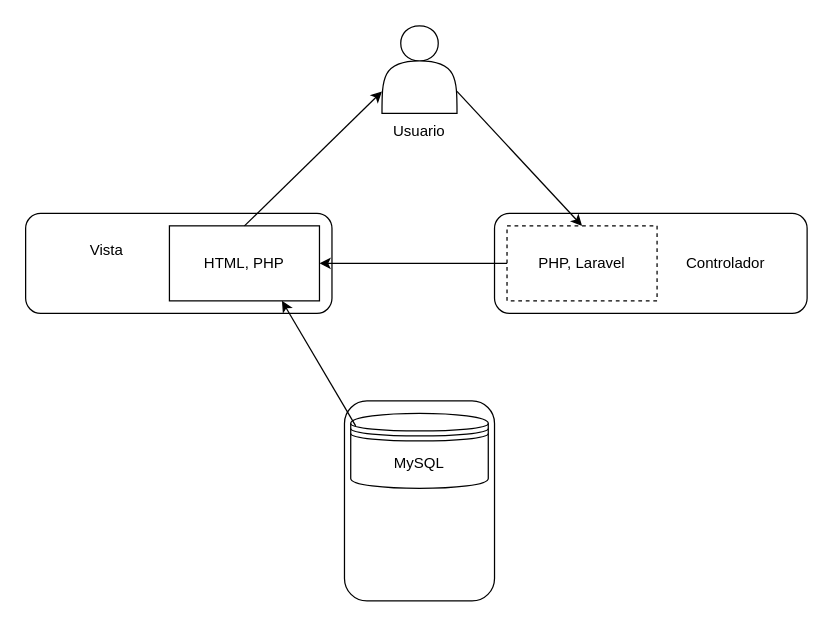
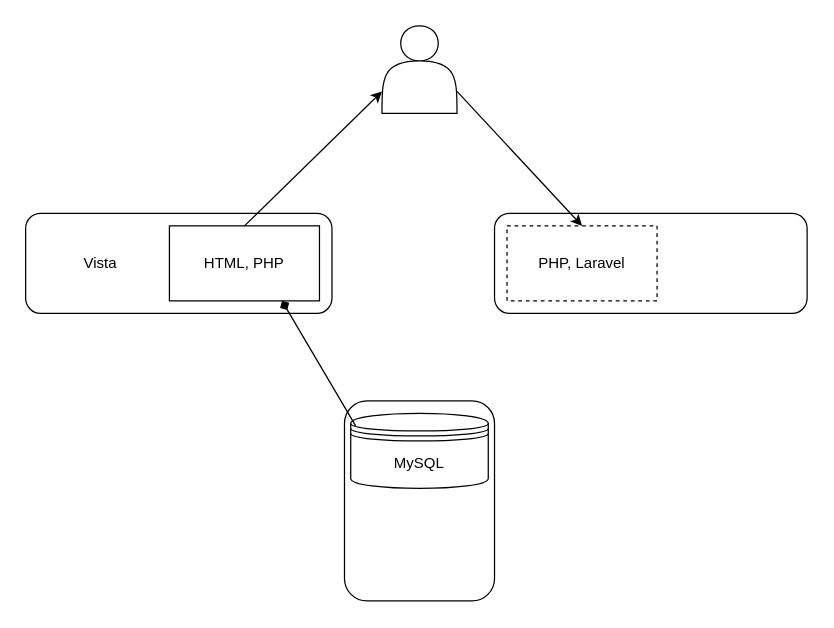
  <mxCell id="0" />
  <mxCell id="1" parent="0" />
  <mxCell id="2" value="" style="shape=actor;whiteSpace=wrap;html=1;" vertex="1" parent="1"><mxGeometry x="305" y="20" width="60" height="70" as="geometry" /></mxCell>
  <mxCell id="3" value="MySQL" style="shape=datastore;whiteSpace=wrap;html=1;" vertex="1" parent="1"><mxGeometry x="280" y="330" width="110" height="60" as="geometry" /></mxCell>
  <mxCell id="4" value="HTML, PHP" style="whiteSpace=wrap;html=1;align=center;treeFolding=1;container=1;recursiveResize=0;" vertex="1" parent="1"><mxGeometry x="135" y="180" width="120" height="60" as="geometry" /></mxCell>
  <mxCell id="5" value="PHP, Laravel" style="whiteSpace=wrap;html=1;align=center;treeFolding=1;container=1;recursiveResize=0;dashed=1;" vertex="1" parent="1"><mxGeometry x="405" y="180" width="120" height="60" as="geometry" /></mxCell>
  <mxCell id="6" value="" style="endArrow=classic;html=1;exitX=1;exitY=0.75;exitDx=0;exitDy=0;entryX=0.5;entryY=0;entryDx=0;entryDy=0;" edge="1" parent="1" source="2" target="5"><mxGeometry width="50" height="50" relative="1" as="geometry"><mxPoint x="135" y="460" as="sourcePoint" /><mxPoint x="185" y="410" as="targetPoint" /><Array as="points" /></mxGeometry></mxCell>
- <mxCell id="7" value="" style="endArrow=classic;html=1;exitX=0.036;exitY=0.167;exitDx=0;exitDy=0;entryX=0.75;entryY=1;entryDx=0;entryDy=0;exitPerimeter=0;" edge="1" parent="1" source="3" target="4"><mxGeometry width="50" height="50" relative="1" as="geometry"><mxPoint x="505" y="360" as="sourcePoint" /><mxPoint x="555" y="310" as="targetPoint" /></mxGeometry></mxCell>
- <mxCell id="8" value="" style="endArrow=classic;html=1;exitX=0;exitY=0.5;exitDx=0;exitDy=0;entryX=1;entryY=0.5;entryDx=0;entryDy=0;" edge="1" parent="1" source="5" target="4"><mxGeometry width="50" height="50" relative="1" as="geometry"><mxPoint x="485" y="140" as="sourcePoint" /><mxPoint x="535" y="90" as="targetPoint" /></mxGeometry></mxCell>
+ <mxCell id="7" value="" style="endArrow=diamond;html=1;exitX=0.036;exitY=0.167;exitDx=0;exitDy=0;entryX=0.75;entryY=1;entryDx=0;entryDy=0;exitPerimeter=0;" edge="1" parent="1" source="3" target="4"><mxGeometry width="50" height="50" relative="1" as="geometry"><mxPoint x="505" y="360" as="sourcePoint" /><mxPoint x="555" y="310" as="targetPoint" /></mxGeometry></mxCell>
  <mxCell id="9" value="" style="endArrow=classic;html=1;entryX=0;entryY=0.75;entryDx=0;entryDy=0;exitX=0.5;exitY=0;exitDx=0;exitDy=0;" edge="1" parent="1" source="4" target="2"><mxGeometry width="50" height="50" relative="1" as="geometry"><mxPoint x="65" y="210" as="sourcePoint" /><mxPoint x="115" y="160" as="targetPoint" /><Array as="points" /></mxGeometry></mxCell>
  <mxCell id="10" value="" style="rounded=1;whiteSpace=wrap;html=1;fillColor=none;" vertex="1" parent="1"><mxGeometry x="395" y="170" width="250" height="80" as="geometry" /></mxCell>
  <mxCell id="11" value="" style="rounded=1;whiteSpace=wrap;html=1;fillColor=none;" vertex="1" parent="1"><mxGeometry x="20" y="170" width="245" height="80" as="geometry" /></mxCell>
  <mxCell id="12" value="" style="rounded=1;whiteSpace=wrap;html=1;fillColor=none;" vertex="1" parent="1"><mxGeometry x="275" y="320" width="120" height="160" as="geometry" /></mxCell>
- <mxCell id="13" value="Vista" style="text;html=1;strokeColor=none;fillColor=none;align=center;verticalAlign=middle;whiteSpace=wrap;rounded=0;" vertex="1" parent="1"><mxGeometry x="50" y="185" width="70" height="30" as="geometry" /></mxCell>
- <mxCell id="14" value="Controlador" style="text;html=1;strokeColor=none;fillColor=none;align=center;verticalAlign=middle;whiteSpace=wrap;rounded=0;" vertex="1" parent="1"><mxGeometry x="545" y="195" width="70" height="30" as="geometry" /></mxCell>
- <mxCell id="15" value="Usuario" style="text;html=1;strokeColor=none;fillColor=none;align=center;verticalAlign=middle;whiteSpace=wrap;rounded=0;" vertex="1" parent="1"><mxGeometry x="300" y="90" width="70" height="30" as="geometry" /></mxCell>
+ <mxCell id="13" value="Vista" style="text;html=1;strokeColor=none;fillColor=none;align=center;verticalAlign=middle;whiteSpace=wrap;rounded=0;" vertex="1" parent="1"><mxGeometry x="45" y="195" width="70" height="30" as="geometry" /></mxCell>
